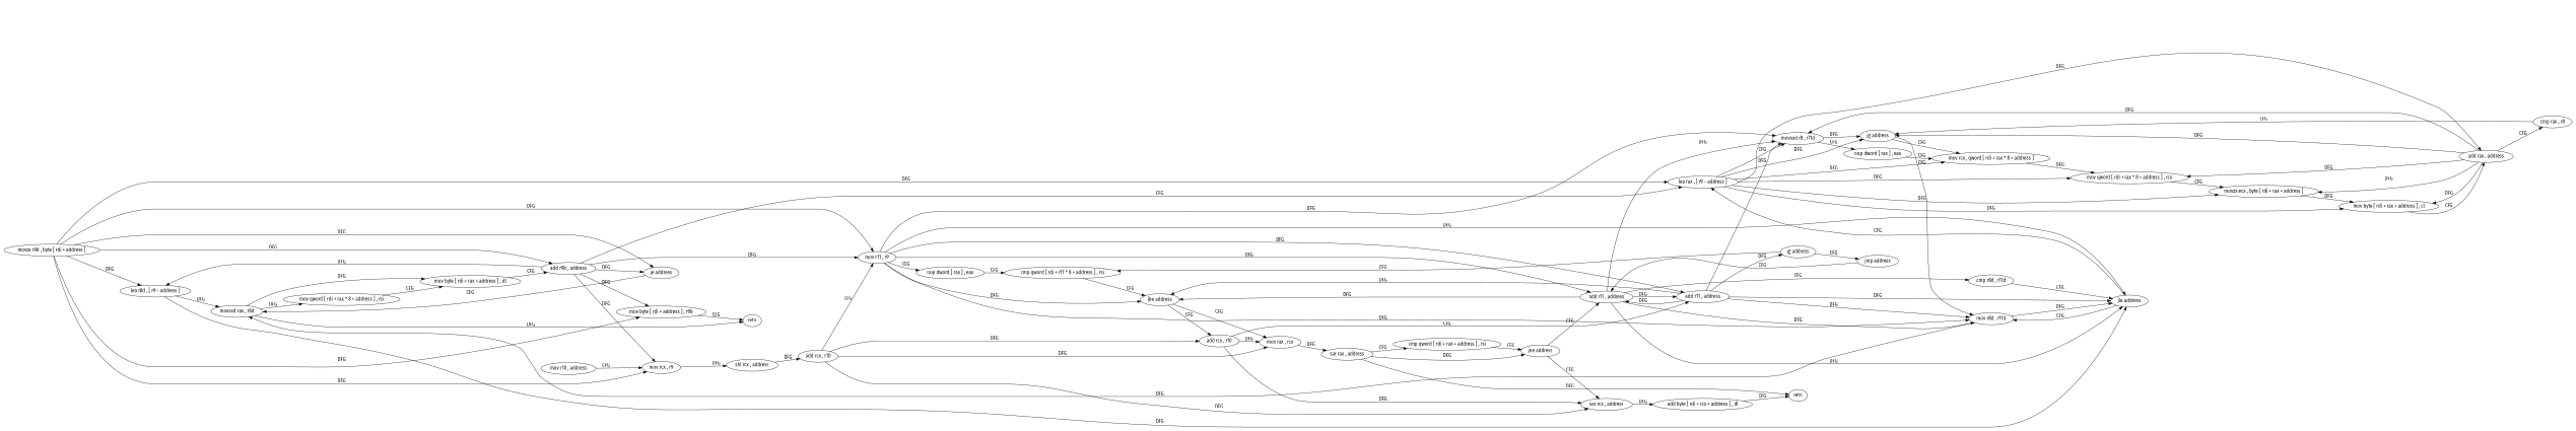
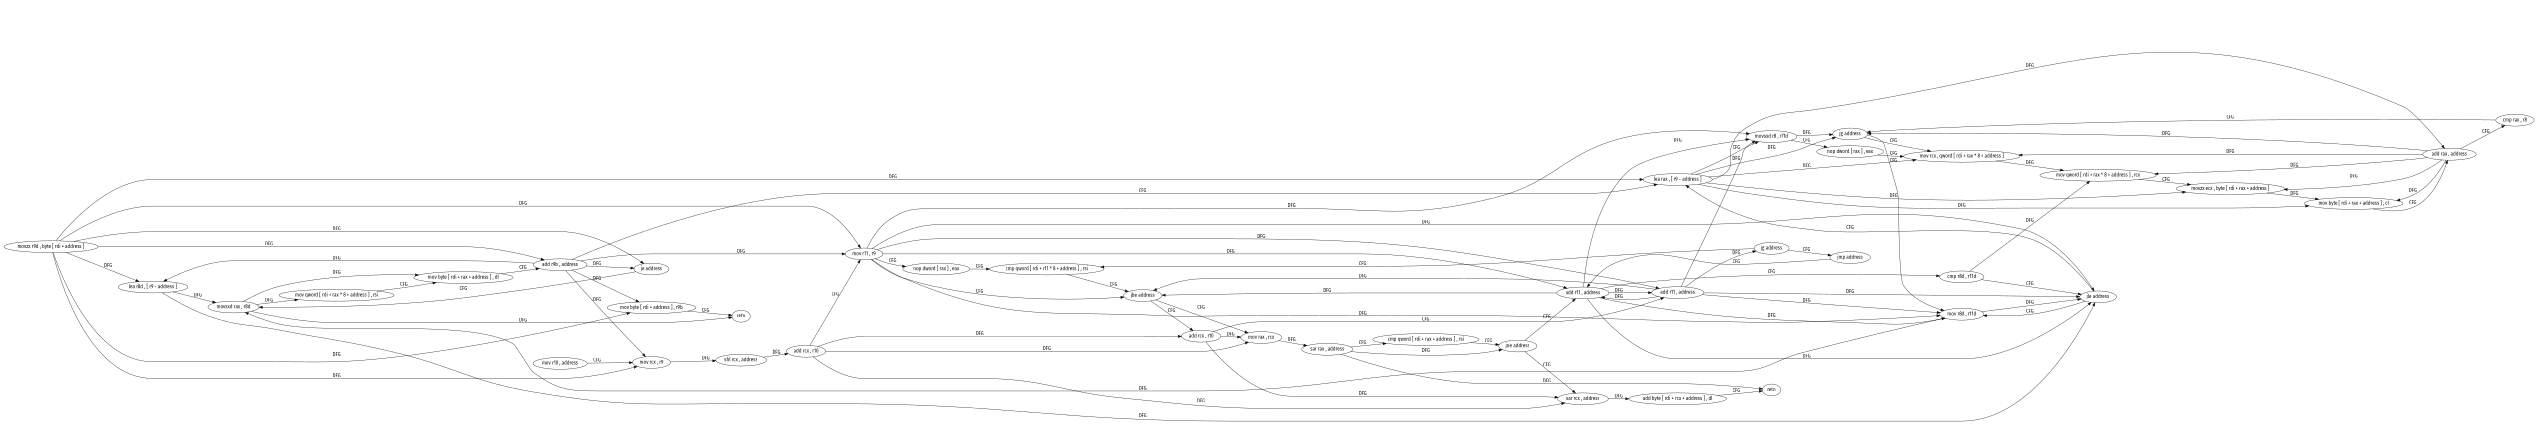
  digraph {
    fontname="Fira Sans"
    rankdir=LR
    node [fontname="Fira Sans"]
    edge [fontname="Fira Sans"]
    n1 [label="movzx r9d , byte [ rdi + address ]"]
    n2 [label="lea r8d , [ r9 - address ]"]
    n3 [label="je address"]
    n4 [label="add r9b , address"]
    n5 [label="mov byte [ rdi + address ] , r9b"]
    n6 [label="mov rcx , r9"]
    n7 [label="mov r11 , r9"]
    n8 [label="lea rax , [ r9 - address ]"]
    n9 [label="movsxd rax , r8d"]
    n10 [label="jle address"]
    n11 [label=retn]
    n12 [label="shl rcx , address"]
    n13 [label="nop dword [ rax ] , eax"]
    n14 [label="add r11 , address"]
    n15 [label="add r11 , address"]
    n16 [label="mov r8d , r11d"]
    n17 [label="jbe address"]
    n18 [label="movsxd r8 , r71d"]
    n19 [label="mov rcx , qword [ rdi + rax * 8 + address ]"]
    n20 [label="mov qword [ rdi + rax * 8 + address ] , rcx"]
    n21 [label="movzx ecx , byte [ rdi + rax + address ]"]
    n22 [label="mov byte [ rdi + rax + address ] , cl"]
    n23 [label="add rax , address"]
    n24 [label="jg address"]
    n25 [label="mov qword [ rdi + rax * 8 + address ] , rsi"]
    n26 [label="mov byte [ rdi + rax + address ] , dl"]
    n27 [label="mov r10 , address"]
    n28 [label="add rcx , r10"]
    n29 [label="mov rax , rcx"]
    n30 [label="sar rcx , address"]
    n31 [label="add rcx , r10"]
    n32 [label="sar rax , address"]
    n33 [label="add byte [ rdi + rcx + address ] , dl"]
    n34 [label="cmp qword [ rdi + r11 * 8 + address ] , rsi"]
    n35 [label="cmp r8d , r11d"]
    n36 [label="jg address"]
    n37 [label="nop dword [ rax ] , eax"]
    n38 [label="cmp qword [ rdi + rax + address ] , rsi"]
    n39 [label="jne address"]
    n40 [label=retn]
    n41 [label="jmp address"]
    n42 [label="cmp rax , r8"]
    n1 -> n2 [label=DFG]
    n1 -> n3 [label=DFG]
    n1 -> n4 [label=DFG]
    n1 -> n5 [label=DFG]
    n1 -> n6 [label=DFG]
    n1 -> n7 [label=DFG]
    n1 -> n8 [label=DFG]
    n2 -> n9 [label=DFG]
    n2 -> n10 [label=DFG]
    n3 -> n9 [label=CFG]
    n4 -> n2 [label=DFG]
    n4 -> n3 [label=DFG]
    n4 -> n5 [label=DFG]
    n4 -> n6 [label=DFG]
    n4 -> n7 [label=DFG]
    n4 -> n8 [label=CFG]
    n5 -> n11 [label=CFG]
    n6 -> n12 [label=DFG]
    n7 -> n10 [label=DFG]
    n7 -> n13 [label=CFG]
    n7 -> n14 [label=DFG]
    n7 -> n15 [label=DFG]
    n7 -> n16 [label=DFG]
-   n7 -> n17 [label=DFG]
+   n7 -> n17 [label=CFG]
    n7 -> n18 [label=DFG]
    n8 -> n18 [label=CFG]
    n8 -> n19 [label=DFG]
-   n8 -> n20 [label=DFG]
+   n35 -> n20 [label=DFG]
    n8 -> n21 [label=DFG]
    n8 -> n22 [label=DFG]
    n8 -> n23 [label=DFG]
    n8 -> n24 [label=DFG]
    n9 -> n11 [label=DFG]
    n9 -> n25 [label=DFG]
    n9 -> n26 [label=DFG]
    n10 -> n8 [label=CFG]
    n10 -> n16 [label=CFG]
    n12 -> n28 [label=DFG]
    n13 -> n34 [label=CFG]
    n14 -> n10 [label=DFG]
    n14 -> n15 [label=DFG]
    n14 -> n16 [label=DFG]
    n14 -> n17 [label=DFG]
    n14 -> n18 [label=DFG]
    n14 -> n35 [label=CFG]
    n15 -> n10 [label=DFG]
    n15 -> n14 [label=DFG]
    n15 -> n16 [label=DFG]
    n15 -> n17 [label=DFG]
    n15 -> n18 [label=DFG]
    n15 -> n36 [label=DFG]
    n16 -> n9 [label=DFG]
    n16 -> n10 [label=DFG]
    n17 -> n29 [label=CFG]
    n17 -> n31 [label=CFG]
    n18 -> n24 [label=DFG]
    n18 -> n37 [label=CFG]
    n19 -> n20 [label=DFG]
    n20 -> n21 [label=CFG]
    n21 -> n22 [label=DFG]
    n22 -> n23 [label=CFG]
-   n23 -> n18 [label=DFG]
+   n23 -> n19 [label=DFG]
    n23 -> n20 [label=DFG]
    n23 -> n21 [label=DFG]
    n23 -> n22 [label=DFG]
    n23 -> n24 [label=DFG]
    n23 -> n42 [label=CFG]
    n24 -> n16 [label=CFG]
    n24 -> n19 [label=CFG]
    n25 -> n26 [label=CFG]
    n26 -> n4 [label=CFG]
    n27 -> n6 [label=CFG]
    n28 -> n7 [label=CFG]
    n28 -> n29 [label=DFG]
    n28 -> n30 [label=DFG]
    n28 -> n31 [label=DFG]
    n29 -> n32 [label=DFG]
    n30 -> n33 [label=DFG]
    n31 -> n15 [label=CFG]
    n31 -> n29 [label=DFG]
    n31 -> n30 [label=DFG]
    n32 -> n38 [label=CFG]
    n32 -> n39 [label=DFG]
    n32 -> n40 [label=DFG]
    n33 -> n40 [label=CFG]
    n34 -> n17 [label=CFG]
    n35 -> n10 [label=CFG]
    n36 -> n34 [label=CFG]
    n36 -> n41 [label=CFG]
    n37 -> n19 [label=CFG]
    n38 -> n39 [label=CFG]
    n39 -> n14 [label=CFG]
    n39 -> n30 [label=CFG]
    n41 -> n14 [label=CFG]
    n42 -> n24 [label=CFG]
  }
